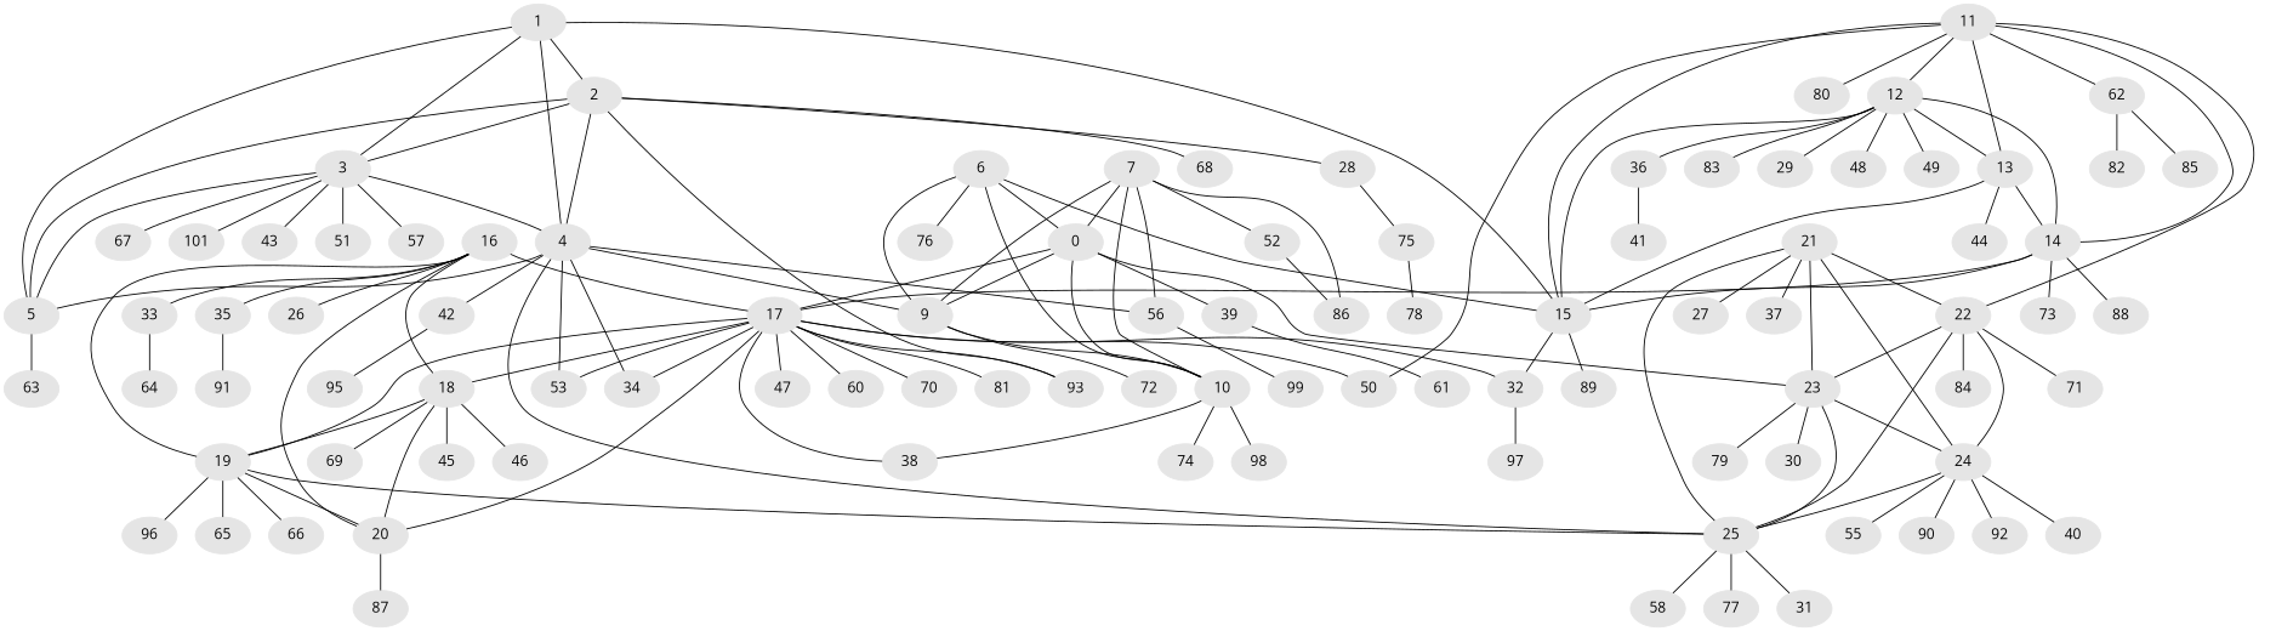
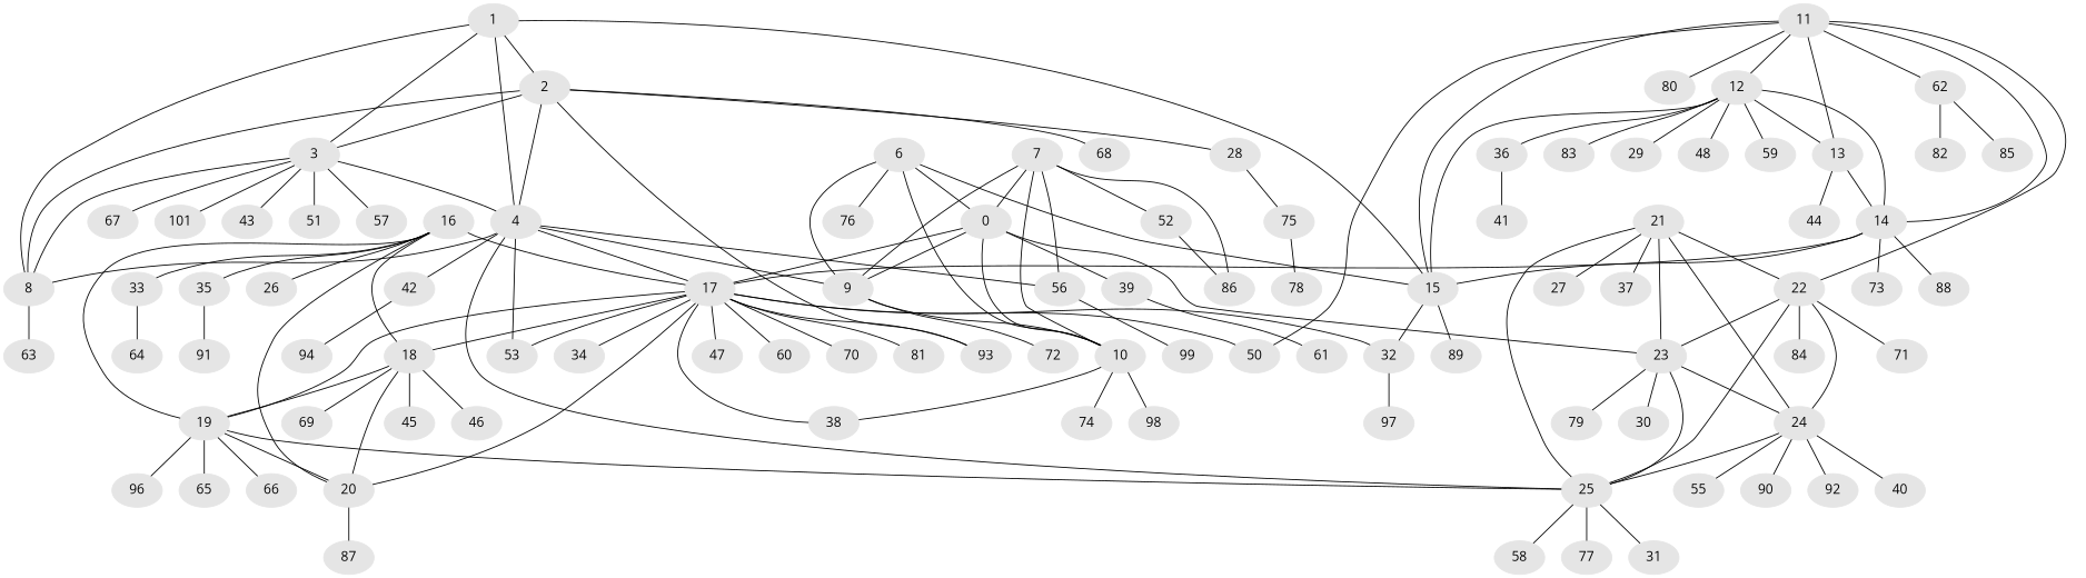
  graph {
    fontname="Open Sans"
    node [color=gray90 fontname="Open Sans" style=filled]
    edge [fontname="Open Sans"]
    1
    2
    3
    4
-   5
+   5 [label=8]
    15
    28
    68
    93
    43
    51
    57
    67
    n14 [label=101]
    9
    17
    25
    42
    53
    56
    63
    32
    89
    75
    10
    72
    38
    50
    18
    19
    20
    34
    47
    60
    70
    81
    31
    58
    77
-   94 [label=95]
+   94
    99
    6
    n43 [label=0]
    76
    7
    52
    23
    39
    74
    98
    86
    24
    30
    79
    61
    11
    12
    13
    14
    22
    62
    80
    29
    36
    48
-   49
+   49 [label=59]
    83
    44
    73
    88
    71
    84
    82
    85
    41
    97
    16
    26
    33
    35
    45
    46
    69
    65
    66
    96
    87
    64
    91
    21
    27
    37
    40
    55
    90
    92
    78
    1 -- 2
    1 -- 3
    1 -- 4
    1 -- 5
    1 -- 15
    2 -- 3
    2 -- 4
    2 -- 5
    2 -- 28
    2 -- 68
    2 -- 93
    3 -- 4
    3 -- 5
    3 -- 43
    3 -- 51
    3 -- 57
    3 -- 67
    3 -- n14
    4 -- 5
    4 -- 9
-   4 -- 34
+   4 -- 17
    4 -- 25
    4 -- 42
    4 -- 53
    4 -- 56
    5 -- 63
    15 -- 32
    15 -- 89
    28 -- 75
    9 -- 10
    9 -- 72
    17 -- 93
    17 -- 53
    17 -- 32
    17 -- 38
    17 -- 50
    17 -- 18
    17 -- 19
    17 -- 20
    17 -- 34
    17 -- 47
    17 -- 60
    17 -- 70
    17 -- 81
    25 -- 31
    25 -- 58
    25 -- 77
    42 -- 94
    56 -- 99
    32 -- 97
    75 -- 78
    10 -- 38
    10 -- 74
    10 -- 98
    18 -- 19
    18 -- 20
    18 -- 45
    18 -- 46
    18 -- 69
    19 -- 25
    19 -- 20
    19 -- 65
    19 -- 66
    19 -- 96
    20 -- 87
    6 -- 15
    6 -- 9
    6 -- 10
    6 -- n43
    6 -- 76
    n43 -- 9
    n43 -- 17
    n43 -- 10
    n43 -- 23
    n43 -- 39
    7 -- 9
    7 -- 56
    7 -- 10
    7 -- n43
    7 -- 52
    52 -- 86
    23 -- 25
    23 -- 24
    23 -- 30
    23 -- 79
    39 -- 61
    86 -- 7
    24 -- 25
    24 -- 40
    24 -- 55
    24 -- 90
    24 -- 92
    11 -- 15
    11 -- 50
    11 -- 12
    11 -- 13
    11 -- 14
    11 -- 22
    11 -- 62
    11 -- 80
    12 -- 15
    12 -- 13
    12 -- 14
    12 -- 29
    12 -- 36
    12 -- 48
    12 -- 49
    12 -- 83
-   13 -- 15
    13 -- 14
    13 -- 44
    14 -- 15
    14 -- 17
    14 -- 73
    14 -- 88
    22 -- 25
    22 -- 23
    22 -- 24
    22 -- 71
    22 -- 84
    62 -- 82
    62 -- 85
    36 -- 41
    16 -- 17
    16 -- 18
    16 -- 19
    16 -- 20
    16 -- 26
    16 -- 33
    16 -- 35
    33 -- 64
    35 -- 91
    21 -- 25
    21 -- 23
    21 -- 24
    21 -- 22
    21 -- 27
    21 -- 37
  }
